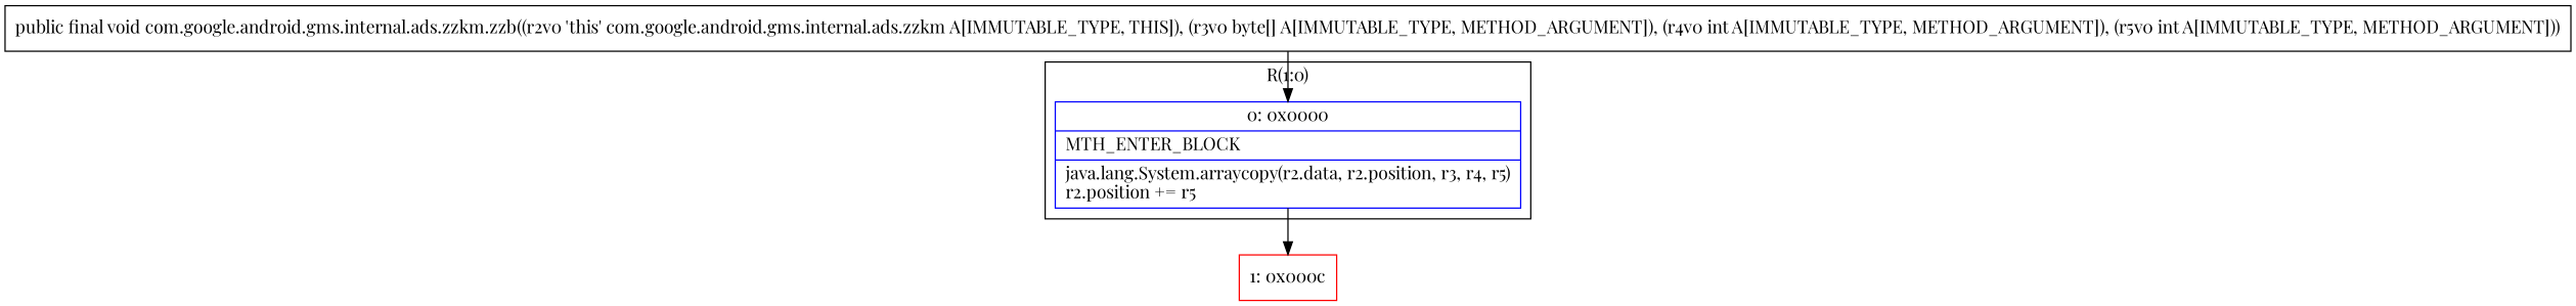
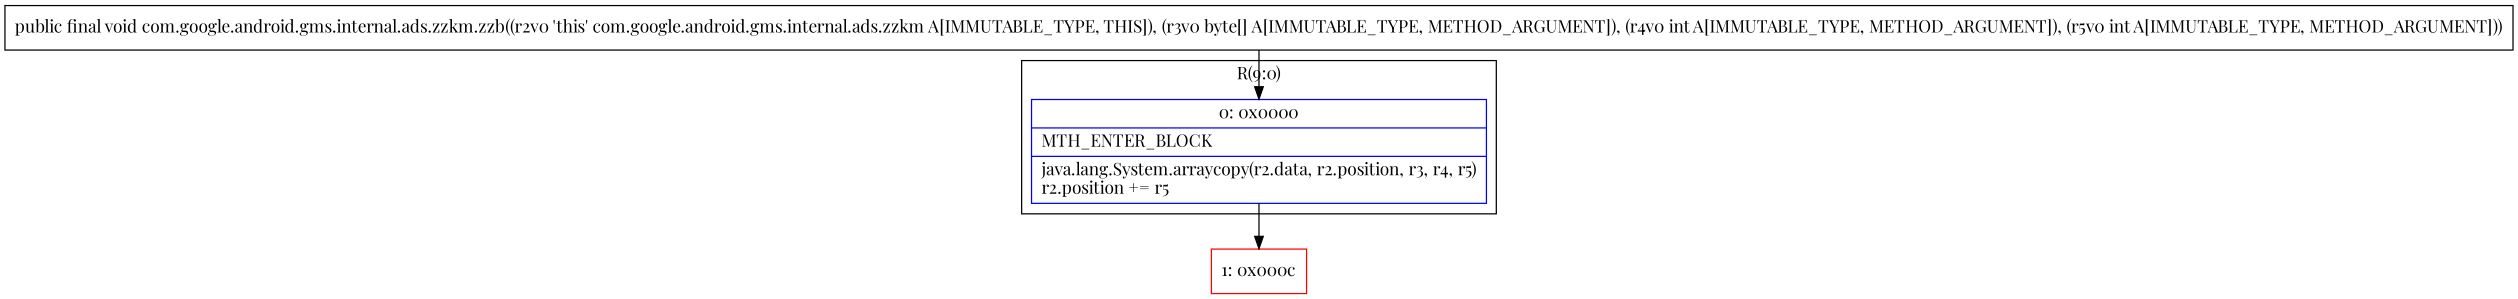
  digraph {
    fontname="Playfair Display"
    node [shape=record fontname="Playfair Display"]
    edge [fontname="Playfair Display"]
    n1 [color=blue label="{0\:\ 0x0000|MTH_ENTER_BLOCK\l|java.lang.System.arraycopy(r2.data, r2.position, r3, r4, r5)\lr2.position += r5\l}"]
    n2 [color=red label="{1\:\ 0x000c}"]
    n3 [label="{public final void com.google.android.gms.internal.ads.zzkm.zzb((r2v0 'this' com.google.android.gms.internal.ads.zzkm A[IMMUTABLE_TYPE, THIS]), (r3v0 byte[] A[IMMUTABLE_TYPE, METHOD_ARGUMENT]), (r4v0 int A[IMMUTABLE_TYPE, METHOD_ARGUMENT]), (r5v0 int A[IMMUTABLE_TYPE, METHOD_ARGUMENT])) }"]
    subgraph cluster_1 {
-     label="R(1:0)"
+     label="R(9:0)"
      n1
    }
    n1 -> n2
    n3 -> n1
  }
